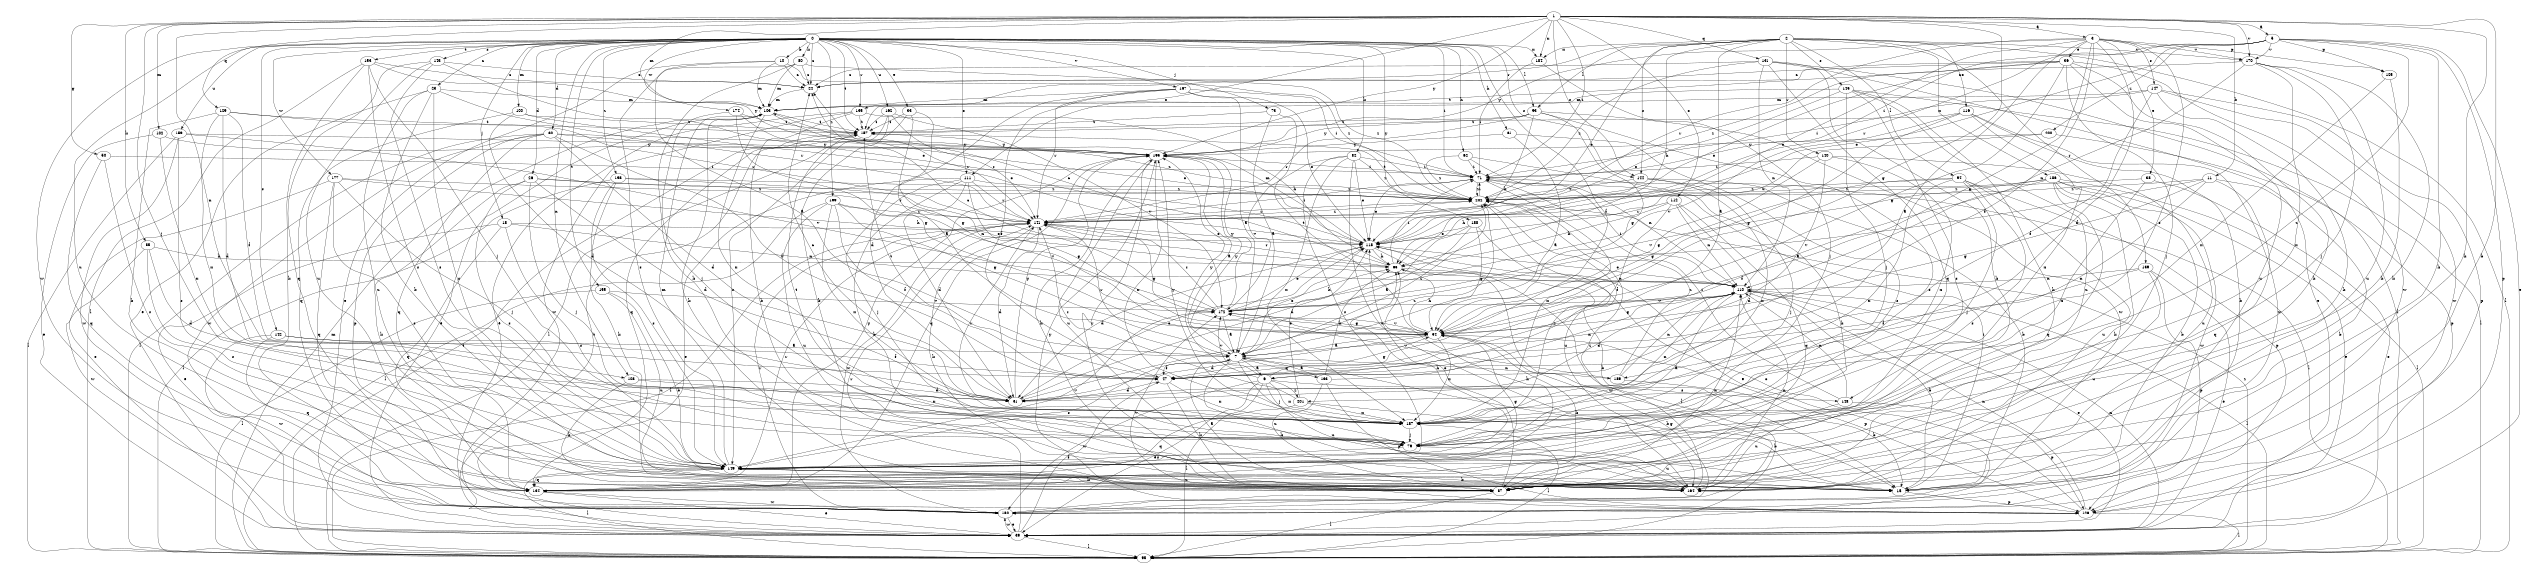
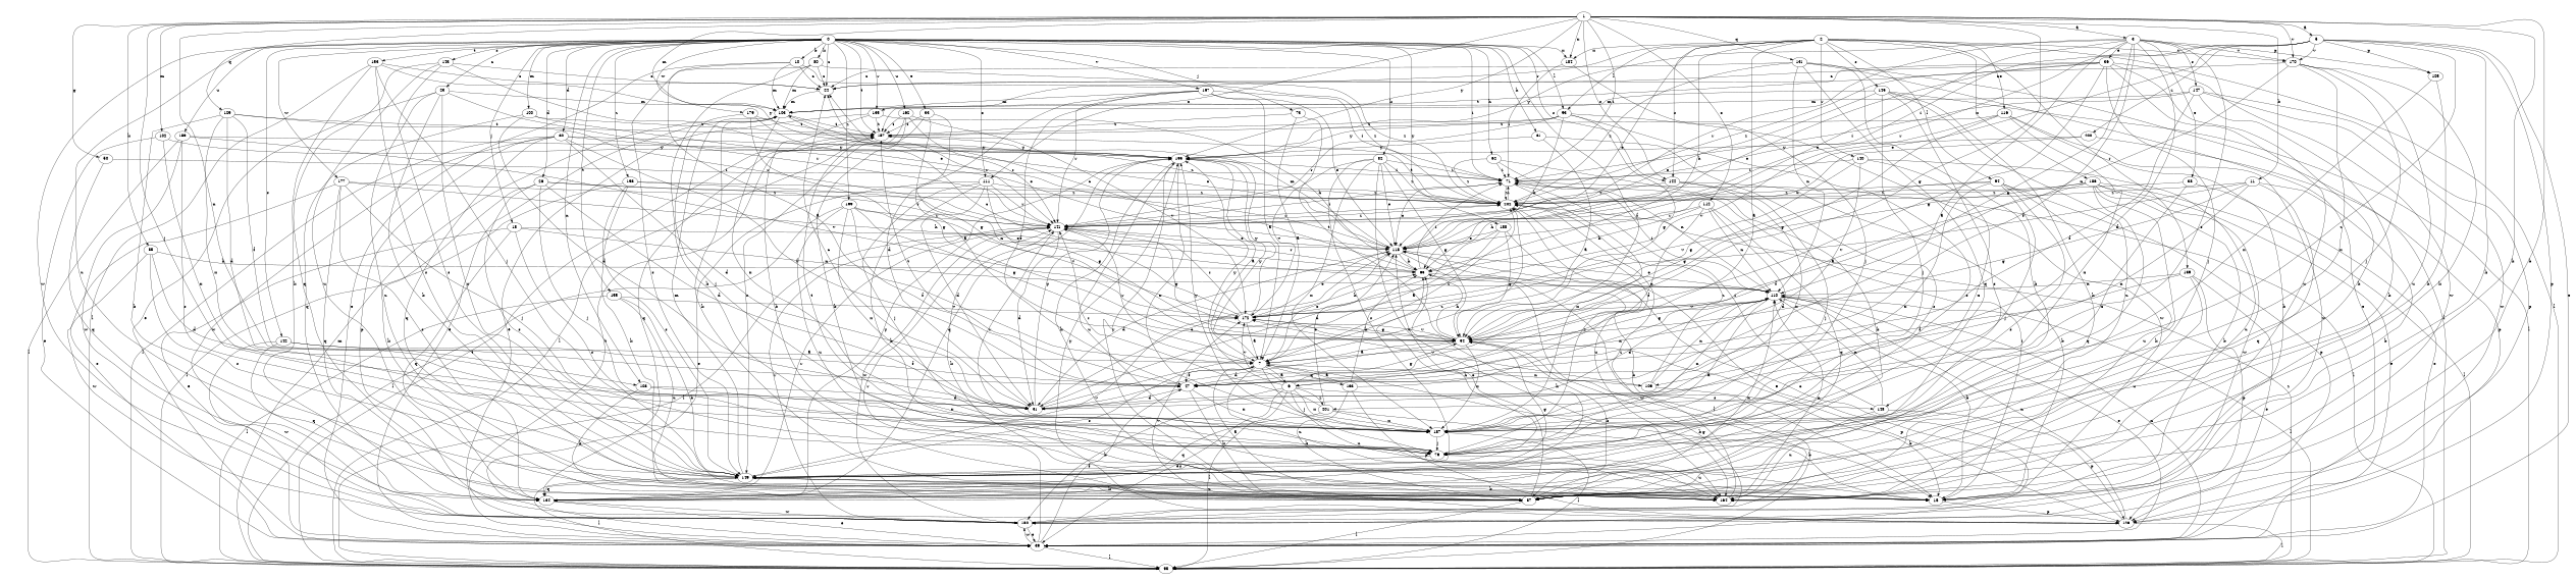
  strict digraph {
    0
    10
    23
    24
    26
    30
    33
    47
    61
    62
    71
    73
    n13 [label=18]
    80
    82
    93
    100
    108
    111
    135
    142
    143
    144
    153
    155
    157
    159
    162
    164
    167
    177
-   179 [label=174]
+   179
    180
    184
    188
    198
    199
    103
    39
    7
    202
    15
    141
    149
    79
    87
    31
    195
    95
    126
    134
    54
    187
    110
    118
    172
    63
    1
    3
    5
    11
    50
    85
    102
    112
    129
    131
    170
    6
    36
    38
    125
    147
    148
    200
    201
-   109 [label=189]
+   109
    2
    94
    116
    139
    140
    145
    186
    133
    0 -> 10 [label=b]
    0 -> 23 [label=c]
    0 -> 24 [label=c]
    0 -> 26 [label=d]
    0 -> 30 [label=d]
    0 -> 33 [label=e]
    0 -> 47 [label=f]
    0 -> 61 [label=h]
    0 -> 62 [label=h]
    0 -> 71 [label=i]
    0 -> 73 [label=j]
    0 -> n13 [label=j]
    0 -> 80 [label=k]
    0 -> 82 [label=k]
    0 -> 93 [label=l]
    0 -> 100 [label=m]
    0 -> 108 [label=n]
    0 -> 111 [label=o]
    0 -> 135 [label=r]
    0 -> 142 [label=s]
    0 -> 143 [label=s]
    0 -> 144 [label=s]
    0 -> 153 [label=t]
    0 -> 155 [label=t]
    0 -> 157 [label=t]
    0 -> 159 [label=u]
    0 -> 162 [label=u]
    0 -> 164 [label=u]
    0 -> 167 [label=v]
    0 -> 177 [label=w]
    0 -> 179 [label=w]
    0 -> 180 [label=w]
    0 -> 184 [label=x]
    0 -> 188 [label=y]
    0 -> 198 [label=z]
    0 -> 199 [label=z]
    10 -> 24 [label=c]
    10 -> 103 [label=m]
    10 -> 39 [label=e]
    10 -> 7 [label=a]
    10 -> 202 [label=z]
    23 -> 164 [label=u]
    23 -> 103 [label=m]
    23 -> 39 [label=e]
    23 -> 15 [label=b]
    23 -> 141 [label=r]
    23 -> 149 [label=s]
    24 -> 103 [label=m]
    26 -> 202 [label=z]
    26 -> 141 [label=r]
    26 -> 149 [label=s]
    26 -> 79 [label=j]
    26 -> 87 [label=k]
    26 -> 31 [label=d]
    30 -> 47 [label=f]
    30 -> 180 [label=w]
    30 -> 202 [label=z]
    30 -> 31 [label=d]
    30 -> 195 [label=y]
    30 -> 95 [label=l]
    30 -> 126 [label=p]
    30 -> 134 [label=q]
    33 -> 157 [label=t]
    33 -> 7 [label=a]
    33 -> 149 [label=s]
    33 -> 54 [label=g]
    47 -> 157 [label=t]
    47 -> 87 [label=k]
    47 -> 31 [label=d]
    47 -> 187 [label=x]
    61 -> 7 [label=a]
    61 -> 149 [label=s]
    61 -> 195 [label=y]
    62 -> 71 [label=i]
    62 -> 202 [label=z]
    62 -> 87 [label=k]
    62 -> 110 [label=n]
    71 -> 202 [label=z]
    71 -> 95 [label=l]
    71 -> 187 [label=x]
    71 -> 118 [label=o]
    73 -> 157 [label=t]
    73 -> 7 [label=a]
    73 -> 54 [label=t]
    n13 -> 39 [label=e]
    n13 -> 149 [label=s]
    n13 -> 134 [label=q]
    n13 -> 110 [label=n]
    n13 -> 118 [label=o]
    80 -> 24 [label=c]
    80 -> 103 [label=m]
    80 -> 202 [label=z]
    80 -> 149 [label=s]
    80 -> 87 [label=k]
    82 -> 71 [label=i]
    82 -> 164 [label=u]
    82 -> 202 [label=z]
    82 -> 149 [label=s]
+   82 -> 54 [label=g]
    82 -> 187 [label=x]
    82 -> 118 [label=o]
    82 -> 172 [label=v]
    93 -> 157 [label=t]
    93 -> 180 [label=w]
    93 -> 141 [label=r]
    93 -> 149 [label=s]
    93 -> 195 [label=y]
    93 -> 54 [label=g]
    93 -> 63 [label=h]
    100 -> 157 [label=t]
    100 -> 31 [label=d]
    100 -> 134 [label=q]
    100 -> 118 [label=o]
    108 -> 87 [label=k]
    108 -> 31 [label=d]
    108 -> 187 [label=x]
    111 -> 39 [label=e]
    111 -> 202 [label=z]
    111 -> 15 [label=b]
    111 -> 141 [label=r]
    111 -> 79 [label=j]
    111 -> 31 [label=d]
    111 -> 54 [label=g]
    135 -> 157 [label=t]
-   135 -> 180 [label=w]
    135 -> 39 [label=e]
    135 -> 15 [label=b]
    135 -> 63 [label=h]
    142 -> 47 [label=f]
    142 -> 180 [label=w]
    142 -> 7 [label=a]
    142 -> 134 [label=q]
    143 -> 24 [label=c]
    143 -> 164 [label=u]
    143 -> 149 [label=s]
    143 -> 134 [label=q]
    143 -> 118 [label=o]
    144 -> 202 [label=z]
    144 -> 15 [label=b]
    144 -> 79 [label=j]
    144 -> 187 [label=x]
    144 -> 63 [label=h]
    153 -> 24 [label=c]
    153 -> 149 [label=s]
    153 -> 79 [label=j]
    153 -> 87 [label=k]
    153 -> 195 [label=y]
    153 -> 95 [label=l]
    155 -> 164 [label=u]
    155 -> 15 [label=b]
    155 -> 95 [label=l]
    155 -> 172 [label=v]
    157 -> 195 [label=y]
    157 -> 134 [label=q]
    159 -> 180 [label=w]
    159 -> 149 [label=s]
    159 -> 195 [label=y]
    159 -> 95 [label=l]
    159 -> 172 [label=v]
    162 -> 157 [label=t]
    162 -> 15 [label=b]
    162 -> 141 [label=r]
    162 -> 95 [label=l]
    162 -> 172 [label=v]
    164 -> 202 [label=z]
    164 -> 110 [label=n]
    167 -> 47 [label=f]
    167 -> 71 [label=i]
    167 -> 103 [label=m]
    167 -> 7 [label=a]
    167 -> 141 [label=r]
    167 -> 31 [label=d]
    167 -> 118 [label=o]
    177 -> 39 [label=e]
    177 -> 202 [label=z]
    177 -> 149 [label=s]
    177 -> 79 [label=j]
    177 -> 134 [label=q]
    177 -> 63 [label=h]
    179 -> 157 [label=t]
    179 -> 79 [label=j]
    179 -> 54 [label=g]
    179 -> 118 [label=o]
    180 -> 39 [label=e]
    180 -> 141 [label=r]
    180 -> 54 [label=g]
    184 -> 71 [label=i]
    184 -> 79 [label=j]
    188 -> 39 [label=e]
    188 -> 7 [label=a]
    188 -> 31 [label=d]
    188 -> 54 [label=g]
    188 -> 118 [label=o]
    198 -> 202 [label=z]
    198 -> 149 [label=s]
    198 -> 87 [label=k]
    198 -> 95 [label=l]
    198 -> 110 [label=n]
    199 -> 47 [label=f]
    199 -> 164 [label=u]
    199 -> 141 [label=r]
    199 -> 95 [label=l]
    199 -> 54 [label=g]
    199 -> 187 [label=x]
    199 -> 172 [label=v]
    103 -> 157 [label=t]
    103 -> 39 [label=e]
    103 -> 141 [label=r]
    103 -> 87 [label=k]
    103 -> 187 [label=x]
    39 -> 47 [label=f]
    39 -> 157 [label=t]
    39 -> 180 [label=w]
    39 -> 141 [label=r]
    39 -> 95 [label=l]
    39 -> 110 [label=n]
    7 -> 47 [label=f]
    7 -> 164 [label=u]
    7 -> 202 [label=z]
    7 -> 15 [label=b]
    7 -> 141 [label=r]
    7 -> 149 [label=s]
    7 -> 79 [label=j]
    7 -> 195 [label=y]
    7 -> 118 [label=o]
    7 -> 6 [label=a]
    7 -> 109 [label=n]
    7 -> 133 [label=q]
    202 -> 71 [label=i]
    202 -> 157 [label=t]
    202 -> 164 [label=u]
    202 -> 141 [label=r]
    15 -> 71 [label=i]
    15 -> 126 [label=p]
    141 -> 71 [label=i]
    141 -> 180 [label=w]
    141 -> 202 [label=z]
    141 -> 87 [label=k]
    141 -> 31 [label=d]
    141 -> 95 [label=l]
    141 -> 54 [label=g]
    141 -> 118 [label=o]
    149 -> 164 [label=u]
    149 -> 103 [label=m]
    149 -> 15 [label=b]
    149 -> 87 [label=k]
    149 -> 95 [label=l]
    149 -> 134 [label=q]
    149 -> 54 [label=g]
    149 -> 172 [label=v]
    149 -> 63 [label=h]
    79 -> 157 [label=t]
    79 -> 164 [label=u]
    79 -> 202 [label=z]
    79 -> 149 [label=s]
    87 -> 7 [label=a]
    87 -> 195 [label=y]
    87 -> 95 [label=l]
    87 -> 110 [label=n]
    87 -> 118 [label=o]
    31 -> 24 [label=c]
    31 -> 202 [label=z]
    31 -> 195 [label=y]
    31 -> 118 [label=o]
    195 -> 71 [label=i]
    195 -> 164 [label=u]
    195 -> 7 [label=a]
    195 -> 87 [label=k]
    195 -> 134 [label=q]
    195 -> 187 [label=x]
    95 -> 157 [label=t]
    95 -> 103 [label=m]
    95 -> 202 [label=z]
    126 -> 195 [label=y]
    126 -> 95 [label=l]
    126 -> 110 [label=n]
    126 -> 118 [label=o]
    126 -> 172 [label=v]
    134 -> 180 [label=w]
    134 -> 39 [label=e]
    134 -> 141 [label=r]
    134 -> 195 [label=y]
    134 -> 63 [label=h]
    54 -> 7 [label=a]
    54 -> 87 [label=k]
    54 -> 31 [label=d]
    54 -> 126 [label=p]
    54 -> 187 [label=x]
    54 -> 172 [label=v]
    54 -> 63 [label=h]
    187 -> 141 [label=r]
    187 -> 79 [label=j]
    187 -> 195 [label=y]
    187 -> 95 [label=l]
    187 -> 110 [label=n]
    110 -> 71 [label=i]
    110 -> 39 [label=e]
    110 -> 15 [label=b]
    110 -> 79 [label=a]
    110 -> 31 [label=d]
    110 -> 95 [label=l]
    110 -> 54 [label=g]
    110 -> 118 [label=o]
    110 -> 172 [label=v]
    118 -> 103 [label=m]
    118 -> 15 [label=b]
    118 -> 31 [label=d]
    118 -> 95 [label=l]
    118 -> 63 [label=h]
    172 -> 24 [label=c]
    172 -> 7 [label=a]
    172 -> 141 [label=r]
    172 -> 195 [label=y]
    172 -> 54 [label=g]
    172 -> 118 [label=o]
    172 -> 63 [label=h]
    63 -> 24 [label=c]
    63 -> 71 [label=i]
    63 -> 180 [label=w]
    63 -> 141 [label=r]
    63 -> 110 [label=n]
    1 -> 71 [label=i]
    1 -> 108 [label=n]
    1 -> 111 [label=o]
    1 -> 144 [label=s]
    1 -> 184 [label=x]
    1 -> 103 [label=m]
    1 -> 15 [label=b]
    1 -> 79 [label=j]
    1 -> 87 [label=k]
    1 -> 195 [label=y]
    1 -> 54 [label=g]
    1 -> 3 [label=a]
    1 -> 5 [label=a]
    1 -> 11 [label=b]
    1 -> 50 [label=g]
    1 -> 85 [label=k]
    1 -> 102 [label=m]
    1 -> 112 [label=o]
    1 -> 129 [label=q]
    1 -> 131 [label=q]
    1 -> 170 [label=v]
    3 -> 47 [label=f]
    3 -> 141 [label=r]
    3 -> 31 [label=d]
    3 -> 195 [label=y]
    3 -> 54 [label=g]
    3 -> 118 [label=o]
    3 -> 170 [label=v]
    3 -> 6 [label=a]
    3 -> 36 [label=e]
    3 -> 38 [label=e]
    3 -> 125 [label=p]
    3 -> 147 [label=s]
    3 -> 148 [label=s]
    5 -> 71 [label=i]
    5 -> 39 [label=e]
    5 -> 141 [label=r]
    5 -> 87 [label=k]
    5 -> 126 [label=p]
    5 -> 118 [label=o]
    5 -> 170 [label=v]
    5 -> 125 [label=p]
    5 -> 200 [label=z]
    5 -> 201 [label=z]
    11 -> 202 [label=z]
    11 -> 15 [label=b]
    11 -> 134 [label=q]
    11 -> 54 [label=g]
    11 -> 172 [label=v]
    11 -> 109 [label=n]
    50 -> 71 [label=i]
-   50 -> 149 [label=s]
    50 -> 134 [label=q]
    85 -> 180 [label=w]
    85 -> 149 [label=s]
    85 -> 31 [label=d]
    85 -> 63 [label=h]
    102 -> 39 [label=e]
    102 -> 195 [label=y]
    102 -> 187 [label=x]
    112 -> 47 [label=f]
    112 -> 141 [label=r]
    112 -> 31 [label=d]
    112 -> 134 [label=q]
    112 -> 110 [label=n]
    112 -> 63 [label=h]
    129 -> 47 [label=f]
    129 -> 157 [label=t]
    129 -> 15 [label=b]
    129 -> 141 [label=r]
    129 -> 31 [label=d]
    129 -> 187 [label=x]
    131 -> 24 [label=c]
    131 -> 39 [label=e]
    131 -> 202 [label=z]
    131 -> 87 [label=k]
    131 -> 95 [label=l]
    131 -> 134 [label=q]
    131 -> 110 [label=n]
    170 -> 24 [label=c]
    170 -> 164 [label=u]
    170 -> 79 [label=j]
    170 -> 87 [label=k]
    170 -> 187 [label=x]
    170 -> 110 [label=n]
    6 -> 164 [label=u]
-   6 -> 180 [label=w]
+   6 -> 180 [label=b]
    6 -> 39 [label=e]
    6 -> 195 [label=y]
    6 -> 95 [label=l]
    6 -> 54 [label=g]
    6 -> 187 [label=x]
    6 -> 172 [label=v]
    6 -> 148 [label=s]
    6 -> 201 [label=z]
    36 -> 24 [label=c]
    36 -> 157 [label=t]
    36 -> 164 [label=u]
    36 -> 180 [label=w]
    36 -> 202 [label=z]
    36 -> 79 [label=j]
    36 -> 87 [label=k]
    36 -> 54 [label=g]
    36 -> 118 [label=o]
    38 -> 39 [label=e]
    38 -> 202 [label=z]
    38 -> 187 [label=x]
    125 -> 87 [label=k]
    125 -> 187 [label=x]
    147 -> 47 [label=f]
    147 -> 71 [label=i]
    147 -> 180 [label=w]
    147 -> 103 [label=m]
    147 -> 87 [label=k]
    147 -> 126 [label=p]
    148 -> 71 [label=i]
    148 -> 164 [label=u]
    148 -> 126 [label=p]
    148 -> 110 [label=n]
    200 -> 195 [label=y]
    200 -> 126 [label=p]
    200 -> 118 [label=u]
    201 -> 15 [label=b]
    201 -> 141 [label=r]
    201 -> 134 [label=q]
    201 -> 187 [label=x]
    201 -> 118 [label=o]
    109 -> 202 [label=z]
    109 -> 15 [label=b]
    109 -> 110 [label=n]
    109 -> 172 [label=v]
    2 -> 93 [label=l]
    2 -> 135 [label=r]
    2 -> 144 [label=s]
    2 -> 184 [label=x]
    2 -> 95 [label=l]
    2 -> 118 [label=o]
    2 -> 63 [label=h]
    2 -> 170 [label=v]
    2 -> 6 [label=a]
    2 -> 94 [label=l]
    2 -> 116 [label=o]
    2 -> 139 [label=r]
    2 -> 140 [label=r]
    2 -> 145 [label=s]
    2 -> 186 [label=x]
    94 -> 164 [label=u]
    94 -> 202 [label=z]
    94 -> 149 [label=s]
    94 -> 79 [label=j]
    94 -> 126 [label=p]
    94 -> 54 [label=g]
    94 -> 187 [label=x]
    116 -> 157 [label=t]
    116 -> 180 [label=w]
    116 -> 15 [label=b]
    116 -> 54 [label=g]
    116 -> 187 [label=x]
    116 -> 172 [label=v]
    139 -> 47 [label=f]
    139 -> 164 [label=u]
    139 -> 39 [label=e]
    139 -> 126 [label=p]
    139 -> 110 [label=n]
    140 -> 71 [label=i]
    140 -> 164 [label=u]
    140 -> 7 [label=a]
    140 -> 54 [label=g]
    140 -> 187 [label=x]
    145 -> 164 [label=u]
    145 -> 103 [label=m]
    145 -> 149 [label=s]
    145 -> 79 [label=j]
    145 -> 87 [label=k]
    145 -> 95 [label=l]
    145 -> 118 [label=o]
    186 -> 47 [label=f]
    186 -> 180 [label=w]
    186 -> 39 [label=e]
    186 -> 202 [label=z]
    186 -> 15 [label=b]
    186 -> 87 [label=k]
    186 -> 95 [label=l]
    186 -> 134 [label=q]
    186 -> 172 [label=v]
    133 -> 7 [label=a]
    133 -> 87 [label=k]
    133 -> 126 [label=p]
    133 -> 110 [label=n]
    133 -> 63 [label=h]
  }
